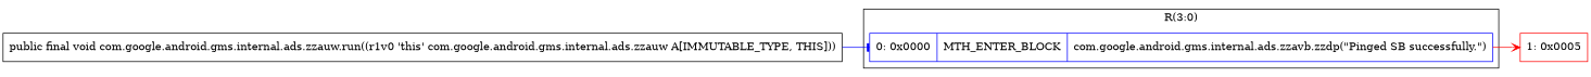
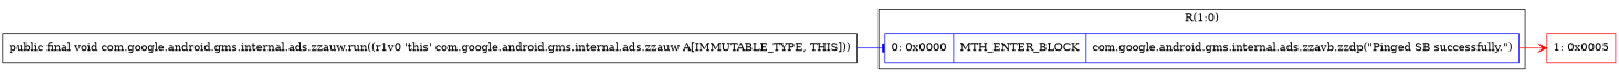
  digraph {
    rankdir=LR
    node [shape=record]
    n1 [color=blue label="{0\:\ 0x0000|MTH_ENTER_BLOCK\l|com.google.android.gms.internal.ads.zzavb.zzdp(\"Pinged SB successfully.\")\l}"]
    n2 [color=red label="{1\:\ 0x0005}"]
    n3 [label="{public final void com.google.android.gms.internal.ads.zzauw.run((r1v0 'this' com.google.android.gms.internal.ads.zzauw A[IMMUTABLE_TYPE, THIS])) }"]
    subgraph cluster_1 {
-     label="R(3:0)"
+     label="R(1:0)"
      n1
    }
    n1 -> n2 [color=red arrowhead=vee]
    n3 -> n1 [color=blue arrowhead=tee]
  }
